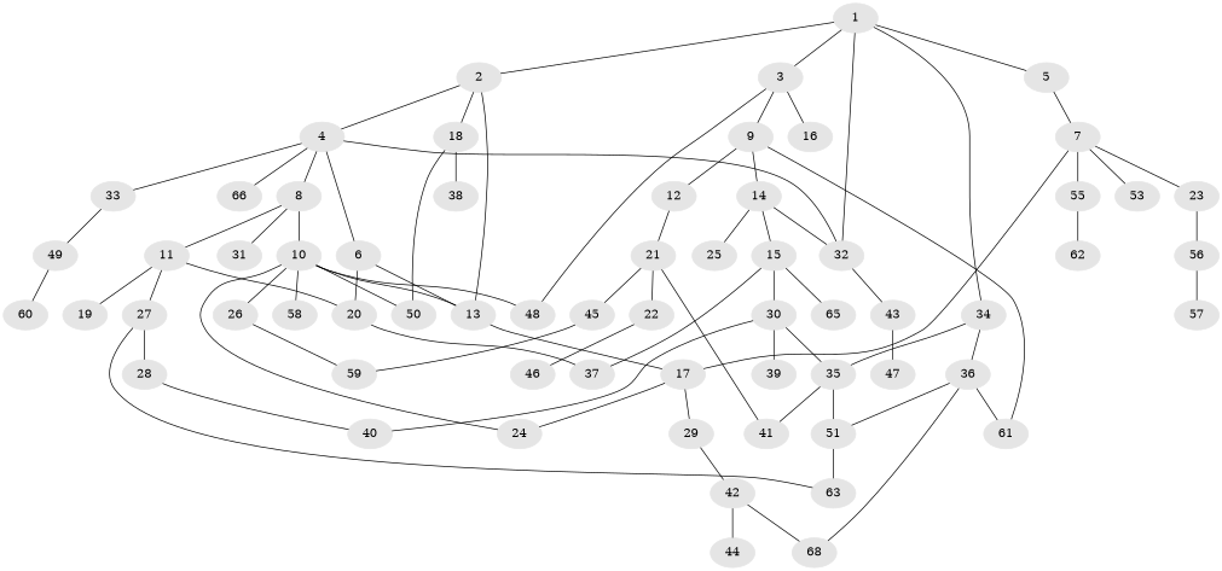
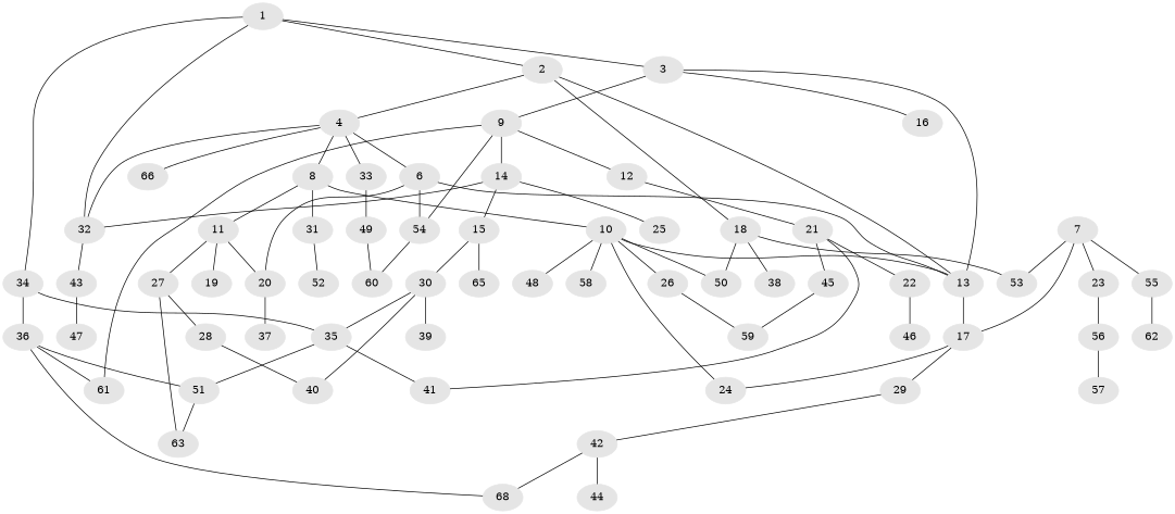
  graph {
    node [color=gray90 style=filled]
    1
    2
    3
-   5
    32
    34
    4
    13
    18
    9
    16
    48
    7
    43
    35
    36
    6
    8
    33
    66
    17
    53
    50
    38
+   54
    12
    14
    61
    20
    10
    11
    31
    49
    23
    55
    37
    60
    24
    29
    56
    62
    26
    58
    19
    27
+   52
    21
    15
    25
    59
    28
    63
    22
    41
    45
    30
    65
    40
    39
    42
    46
    57
    n63 [label=68]
    44
    51
    47
    1 -- 2
    1 -- 3
-   1 -- 5
    1 -- 32
    1 -- 34
    2 -- 4
    2 -- 13
    2 -- 18
    3 -- 9
    3 -- 16
-   3 -- 48
-   5 -- 7
+   3 -- 13
    32 -- 43
    34 -- 35
    34 -- 36
    4 -- 32
    4 -- 6
    4 -- 8
    4 -- 33
    4 -- 66
    13 -- 17
+   18 -- 53
    18 -- 50
    18 -- 38
+   9 -- 54
    9 -- 12
    9 -- 14
    9 -- 61
    7 -- 17
    7 -- 53
    7 -- 23
    7 -- 55
    43 -- 47
    35 -- 41
    35 -- 51
    36 -- 61
    36 -- n63
    36 -- 51
    6 -- 13
+   6 -- 54
    6 -- 20
    8 -- 10
    8 -- 11
    8 -- 31
    33 -- 49
    17 -- 24
    17 -- 29
+   54 -- 60
    12 -- 21
    14 -- 32
    14 -- 15
    14 -- 25
    20 -- 37
    10 -- 13
    10 -- 48
    10 -- 50
    10 -- 24
    10 -- 26
    10 -- 58
    11 -- 20
    11 -- 19
    11 -- 27
+   31 -- 52
    49 -- 60
    23 -- 56
    55 -- 62
    29 -- 42
    56 -- 57
    26 -- 59
    27 -- 28
    27 -- 63
    21 -- 22
    21 -- 41
    21 -- 45
-   15 -- 37
    15 -- 30
    15 -- 65
    28 -- 40
    22 -- 46
    45 -- 59
    30 -- 35
    30 -- 40
    30 -- 39
    42 -- n63
    42 -- 44
    51 -- 63
  }
